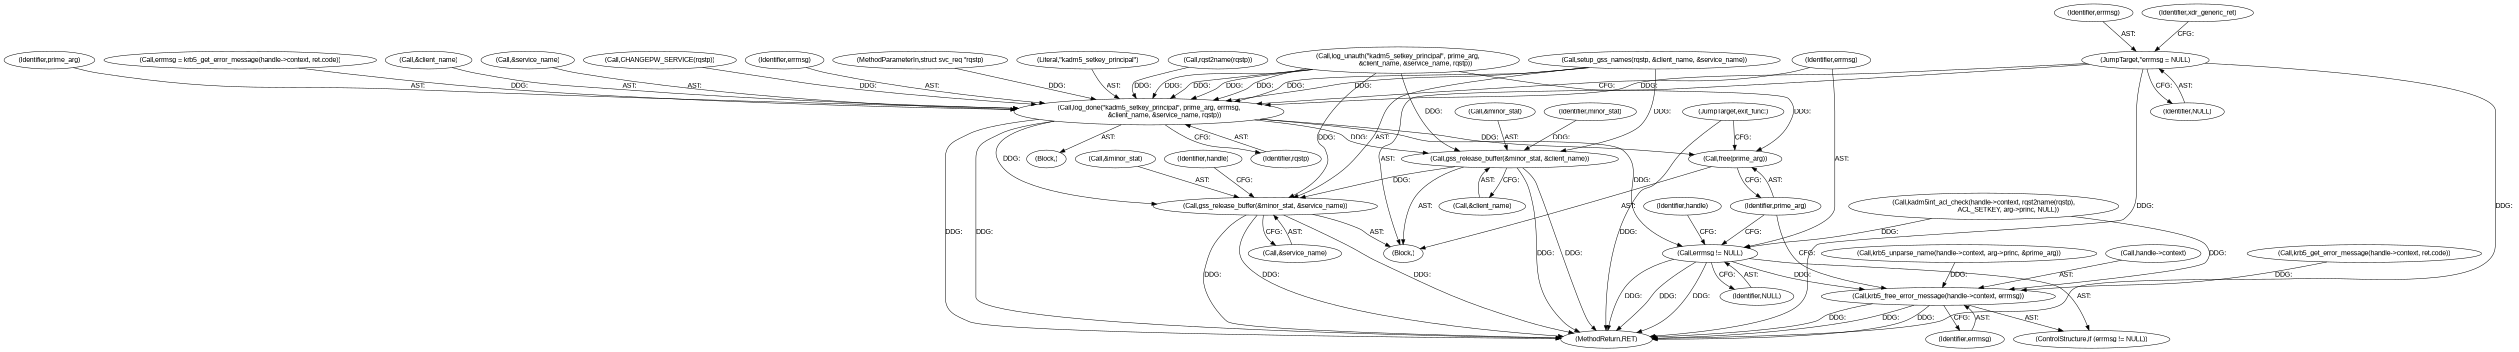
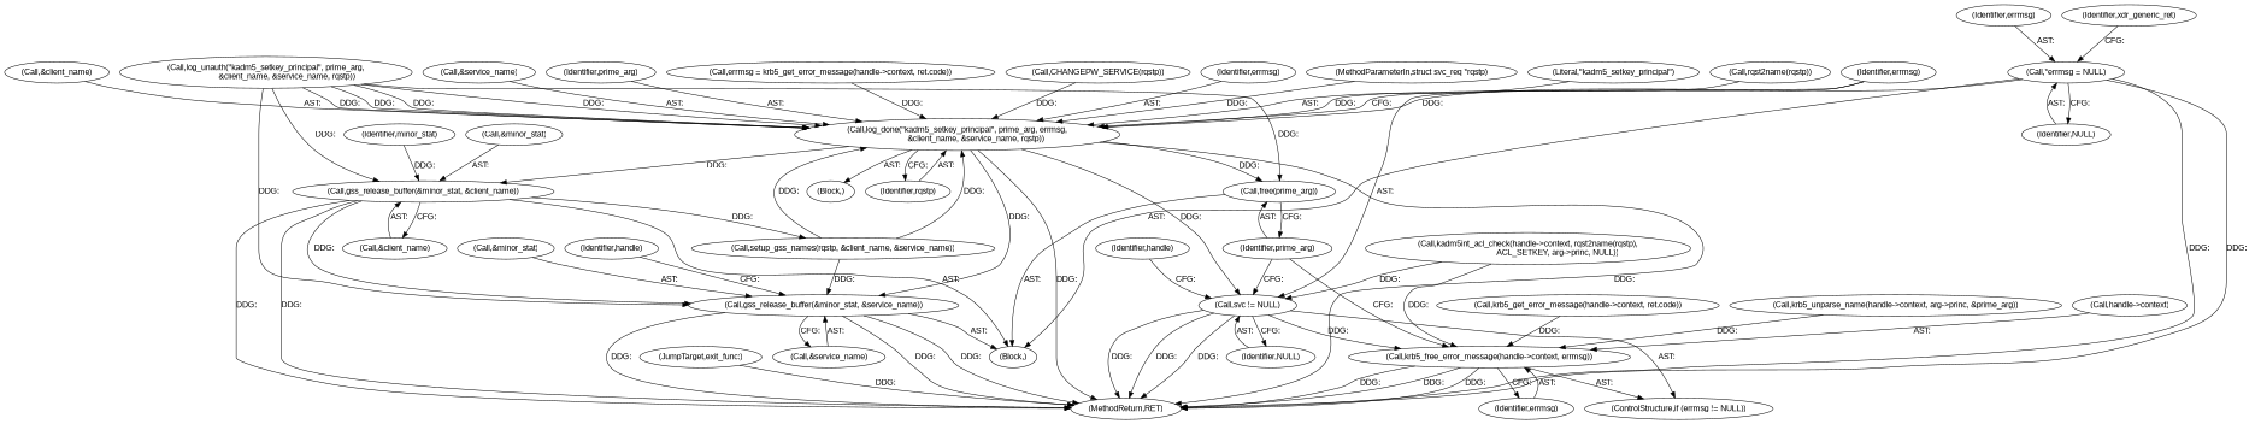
  digraph {
    fontname="Liberation Sans"
    node [fontname="Liberation Sans"]
    edge [fontname="Liberation Sans"]
-   n1 [label="(JumpTarget,*errmsg = NULL)"]
+   n1 [label="(Call,*errmsg = NULL)"]
    n2 [label="(Call,log_done(\"kadm5_setkey_principal\", prime_arg, errmsg,\n                 &client_name, &service_name, rqstp))"]
    n3 [label="(Identifier,NULL)"]
    n4 [label="(MethodReturn,RET)"]
    n5 [label="(Block,)"]
-   n6 [label="(Call,errmsg != NULL)"]
+   n6 [label="(Call,svc != NULL)"]
    n7 [label="(Call,free(prime_arg))"]
    n8 [label="(Call,gss_release_buffer(&minor_stat, &client_name))"]
    n9 [label="(Call,gss_release_buffer(&minor_stat, &service_name))"]
    n10 [label="(Block,)"]
    n11 [label="(Identifier,rqstp)"]
    n12 [label="(Call,krb5_free_error_message(handle->context, errmsg))"]
    n13 [label="(Identifier,NULL)"]
    n14 [label="(ControlStructure,if (errmsg != NULL))"]
    n15 [label="(Identifier,prime_arg)"]
    n16 [label="(Call,&client_name)"]
    n17 [label="(Call,&service_name)"]
    n18 [label="(Identifier,errmsg)"]
    n19 [label="(Identifier,prime_arg)"]
    n20 [label="(Identifier,handle)"]
    n21 [label="(Identifier,errmsg)"]
    n22 [label="(Call,log_unauth(\"kadm5_setkey_principal\", prime_arg,\n                   &client_name, &service_name, rqstp))"]
    n23 [label="(Call,&minor_stat)"]
    n24 [label="(Call,krb5_get_error_message(handle->context, ret.code))"]
    n25 [label="(Identifier,errmsg)"]
    n26 [label="(Call,kadm5int_acl_check(handle->context, rqst2name(rqstp),\n                           ACL_SETKEY, arg->princ, NULL))"]
    n27 [label="(Identifier,minor_stat)"]
    n28 [label="(Call,errmsg = krb5_get_error_message(handle->context, ret.code))"]
    n29 [label="(Call,&client_name)"]
    n30 [label="(Call,krb5_unparse_name(handle->context, arg->princ, &prime_arg))"]
    n31 [label="(JumpTarget,exit_func:)"]
    n32 [label="(Call,&service_name)"]
    n33 [label="(Call,CHANGEPW_SERVICE(rqstp))"]
    n34 [label="(Identifier,errmsg)"]
    n35 [label="(Identifier,xdr_generic_ret)"]
    n36 [label="(MethodParameterIn,struct svc_req *rqstp)"]
    n37 [label="(Call,&minor_stat)"]
    n38 [label="(Call,setup_gss_names(rqstp, &client_name, &service_name))"]
    n39 [label="(Literal,\"kadm5_setkey_principal\")"]
    n40 [label="(Call,rqst2name(rqstp))"]
    n41 [label="(Call,handle->context)"]
    n42 [label="(Identifier,handle)"]
    n1 -> n2 [label="DDG: "]
    n1 -> n3 [label="CFG: "]
    n1 -> n4 [label="DDG: "]
    n1 -> n4 [label="DDG: "]
    n1 -> n5 [label="AST: "]
    n2 -> n4 [label="DDG: "]
    n2 -> n4 [label="DDG: "]
    n2 -> n6 [label="DDG: "]
    n2 -> n7 [label="DDG: "]
    n2 -> n8 [label="DDG: "]
    n2 -> n9 [label="DDG: "]
    n2 -> n10 [label="AST: "]
    n2 -> n11 [label="CFG: "]
    n3 -> n1 [label="AST: "]
    n6 -> n4 [label="DDG: "]
    n6 -> n4 [label="DDG: "]
    n6 -> n4 [label="DDG: "]
    n6 -> n12 [label="DDG: "]
    n6 -> n13 [label="CFG: "]
    n6 -> n14 [label="AST: "]
    n7 -> n5 [label="AST: "]
    n7 -> n15 [label="CFG: "]
    n8 -> n4 [label="DDG: "]
    n8 -> n4 [label="DDG: "]
    n8 -> n5 [label="AST: "]
    n8 -> n9 [label="DDG: "]
    n8 -> n16 [label="CFG: "]
    n9 -> n4 [label="DDG: "]
    n9 -> n4 [label="DDG: "]
    n9 -> n4 [label="DDG: "]
    n9 -> n5 [label="AST: "]
    n9 -> n17 [label="CFG: "]
    n11 -> n2 [label="AST: "]
    n12 -> n4 [label="DDG: "]
    n12 -> n4 [label="DDG: "]
    n12 -> n4 [label="DDG: "]
    n12 -> n14 [label="AST: "]
    n12 -> n18 [label="CFG: "]
    n13 -> n6 [label="AST: "]
    n15 -> n6 [label="CFG: "]
    n15 -> n7 [label="AST: "]
    n15 -> n12 [label="CFG: "]
    n16 -> n8 [label="AST: "]
    n17 -> n9 [label="AST: "]
    n18 -> n12 [label="AST: "]
    n19 -> n2 [label="AST: "]
    n20 -> n6 [label="CFG: "]
    n21 -> n2 [label="CFG: "]
    n21 -> n6 [label="AST: "]
    n22 -> n2 [label="DDG: "]
    n22 -> n2 [label="DDG: "]
    n22 -> n2 [label="DDG: "]
    n22 -> n2 [label="DDG: "]
    n22 -> n7 [label="DDG: "]
    n22 -> n8 [label="DDG: "]
    n22 -> n9 [label="DDG: "]
    n23 -> n8 [label="AST: "]
    n24 -> n12 [label="DDG: "]
    n25 -> n1 [label="AST: "]
    n26 -> n6 [label="DDG: "]
    n26 -> n12 [label="DDG: "]
    n27 -> n8 [label="DDG: "]
    n28 -> n2 [label="DDG: "]
    n29 -> n2 [label="AST: "]
    n30 -> n12 [label="DDG: "]
    n31 -> n4 [label="DDG: "]
-   n31 -> n7 [label="CFG: "]
    n32 -> n2 [label="AST: "]
    n33 -> n2 [label="DDG: "]
    n34 -> n2 [label="AST: "]
    n35 -> n1 [label="CFG: "]
    n36 -> n2 [label="DDG: "]
    n37 -> n9 [label="AST: "]
    n38 -> n2 [label="DDG: "]
    n38 -> n2 [label="DDG: "]
-   n38 -> n8 [label="DDG: "]
-   n38 -> n9 [label="AST: "]
+   n8 -> n38 [label="DDG: "]
+   n38 -> n9 [label="DDG: "]
    n39 -> n2 [label="AST: "]
    n40 -> n2 [label="DDG: "]
    n41 -> n12 [label="AST: "]
    n42 -> n9 [label="CFG: "]
  }
